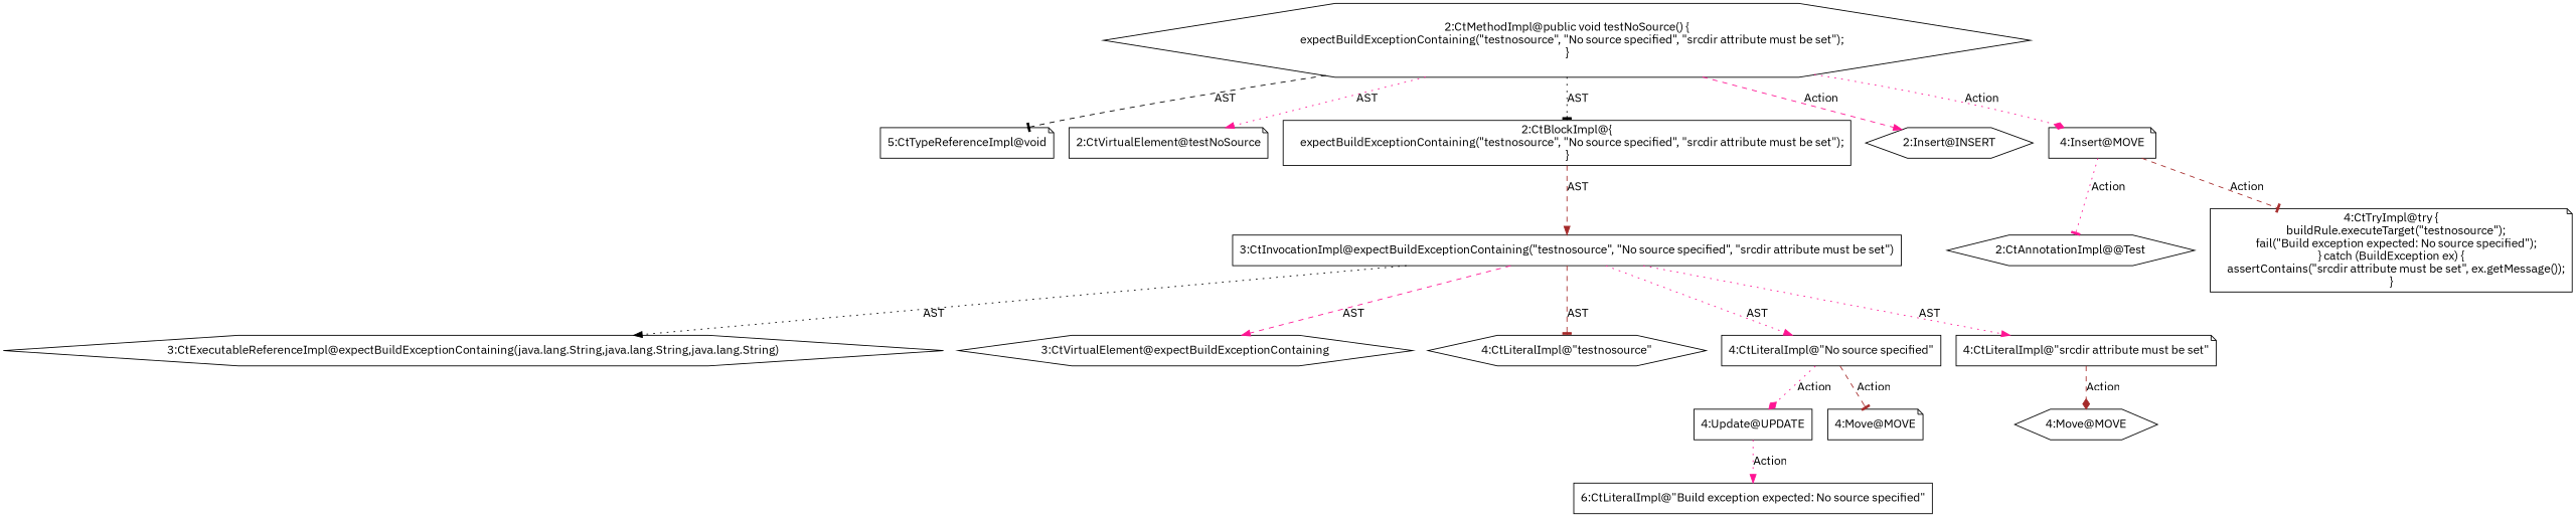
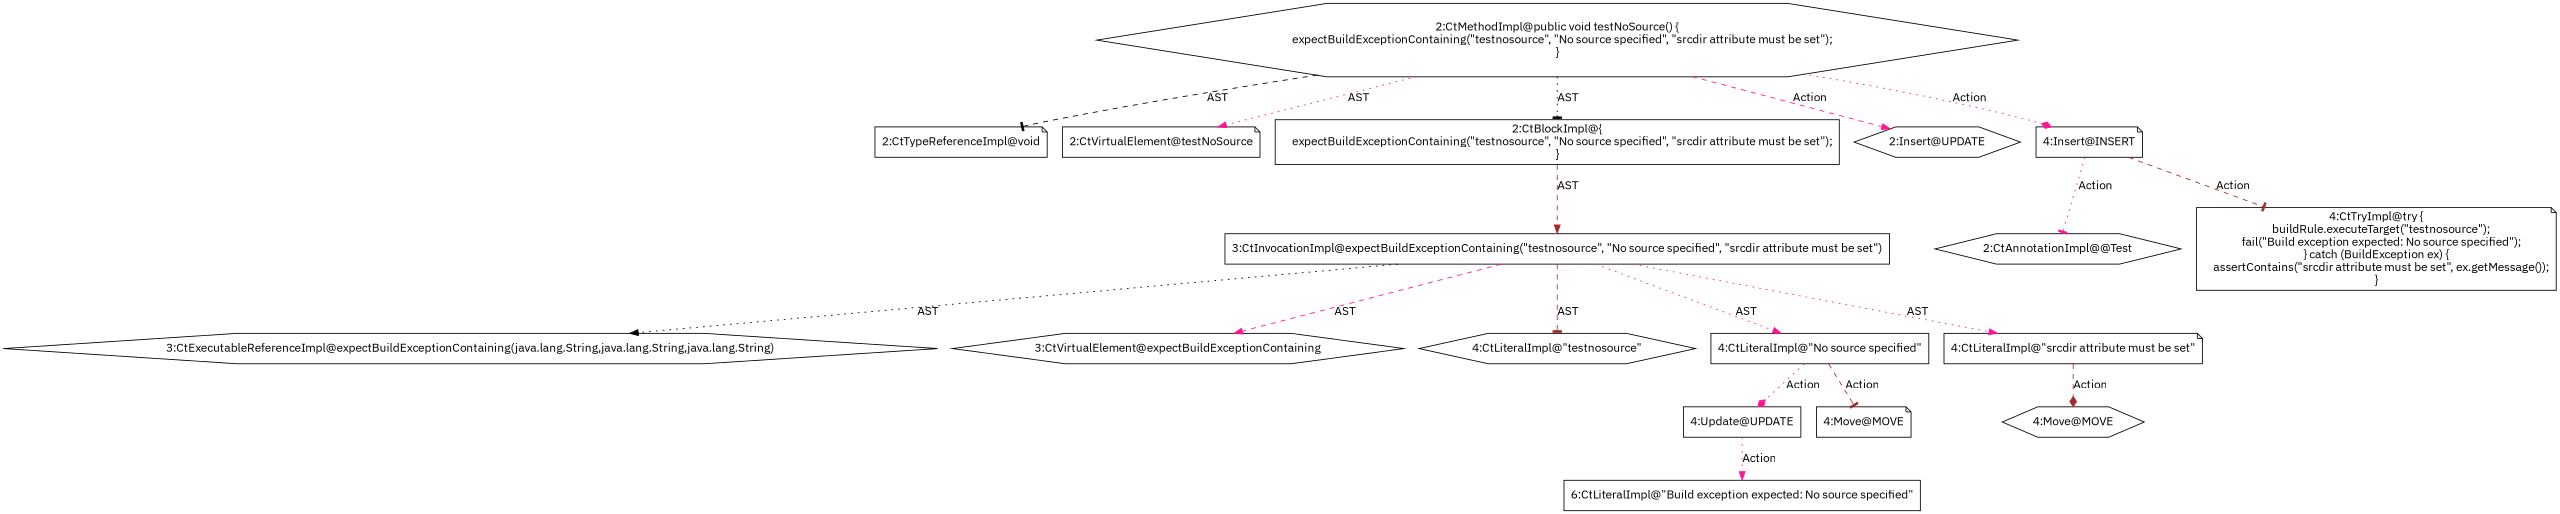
  digraph {
    fontname="IBM Plex Sans"
    node [fontname="IBM Plex Sans" shape=hexagon]
    edge [arrowhead=normal color=deeppink fontname="IBM Plex Sans" style=dotted]
-   n1 [label="5:CtTypeReferenceImpl@void" shape=note]
+   n1 [label="2:CtTypeReferenceImpl@void" shape=note]
    n2 [label="2:CtVirtualElement@testNoSource" shape=note]
    n3 [label="3:CtExecutableReferenceImpl@expectBuildExceptionContaining(java.lang.String,java.lang.String,java.lang.String)"]
    n4 [label="3:CtVirtualElement@expectBuildExceptionContaining"]
    n5 [label="4:CtLiteralImpl@\"testnosource\""]
    n6 [label="4:CtLiteralImpl@\"No source specified\"" shape=box]
    n7 [label="4:Update@UPDATE" shape=box]
    n8 [label="4:Move@MOVE" shape=note]
    n9 [label="6:CtLiteralImpl@\"Build exception expected: No source specified\"" shape=box]
    n10 [label="4:CtLiteralImpl@\"srcdir attribute must be set\"" shape=note]
    n11 [label="4:Move@MOVE"]
    n12 [label="3:CtInvocationImpl@expectBuildExceptionContaining(\"testnosource\", \"No source specified\", \"srcdir attribute must be set\")" shape=box]
    n13 [label="2:CtBlockImpl@\{\n    expectBuildExceptionContaining(\"testnosource\", \"No source specified\", \"srcdir attribute must be set\");\n\}" shape=box]
    n14 [label="2:CtMethodImpl@public void testNoSource() \{\n    expectBuildExceptionContaining(\"testnosource\", \"No source specified\", \"srcdir attribute must be set\");\n\}"]
-   n15 [label="2:Insert@INSERT"]
-   n16 [label="4:Insert@MOVE" shape=note]
+   n15 [label="2:Insert@UPDATE"]
+   n16 [label="4:Insert@INSERT" shape=note]
    n17 [label="2:CtAnnotationImpl@@Test"]
    n18 [label="4:CtTryImpl@try \{\n    buildRule.executeTarget(\"testnosource\");\n    fail(\"Build exception expected: No source specified\");\n\} catch (BuildException ex) \{\n    assertContains(\"srcdir attribute must be set\", ex.getMessage());\n\}" shape=note]
    n6 -> n7 [arrowhead=diamond label=Action]
    n6 -> n8 [arrowhead=tee color=brown label=Action style=dashed]
    n7 -> n9 [label=Action]
    n10 -> n11 [arrowhead=diamond color=brown label=Action style=dashed]
    n12 -> n3 [color=black label=AST]
    n12 -> n4 [label=AST style=dashed]
    n12 -> n5 [arrowhead=tee color=brown label=AST style=dashed]
    n12 -> n6 [label=AST]
    n12 -> n10 [label=AST]
    n13 -> n12 [color=brown label=AST style=dashed]
    n14 -> n1 [arrowhead=tee color=black label=AST style=dashed]
    n14 -> n2 [label=AST]
    n14 -> n13 [arrowhead=tee color=black label=AST]
    n14 -> n15 [label=Action style=dashed]
    n14 -> n16 [arrowhead=diamond label=Action]
    n16 -> n17 [arrowhead=tee label=Action]
    n16 -> n18 [arrowhead=tee color=brown label=Action style=dashed]
  }
